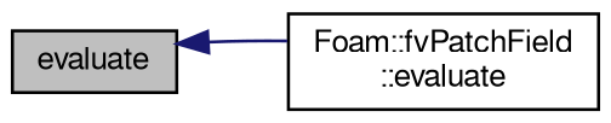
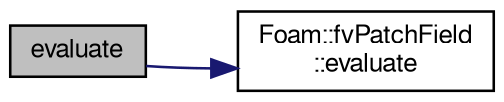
  digraph {
    rankdir=LR
    node [color=black fontname=FreeSans fontsize=10 shape=record]
    n1 [fillcolor=grey75 fontcolor=black height=0.2 label=evaluate style=filled width=0.4]
    n2 [height=0.2 label="Foam::fvPatchField\l::evaluate" width=0.4]
-   n2 -> n1 [color=midnightblue fontname=FreeSans fontsize=10 labelfontname=FreeSans labelfontsize=10 style=solid]
+   n1 -> n2 [color=midnightblue fontname=FreeSans fontsize=10 labelfontname=FreeSans labelfontsize=10 style=solid]
  }
